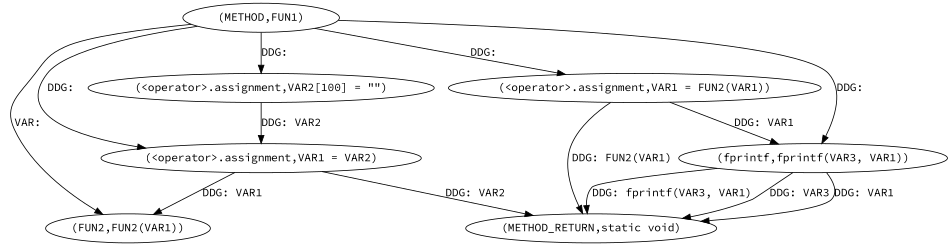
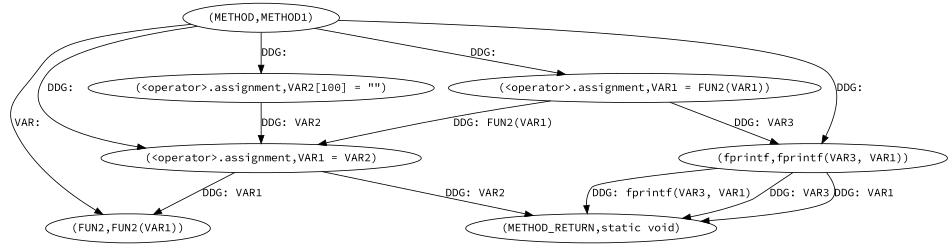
  digraph {
    fontname="Source Code Pro"
    node [fontname="Source Code Pro"]
    edge [fontname="Source Code Pro"]
-   n1 [label="(METHOD,FUN1)"]
+   n1 [label="(METHOD,METHOD1)"]
    n2 [label="(<operator>.assignment,VAR2[100] = \"\")"]
    n3 [label="(<operator>.assignment,VAR1 = VAR2)"]
    n4 [label="(<operator>.assignment,VAR1 = FUN2(VAR1))"]
    n5 [label="(FUN2,FUN2(VAR1))"]
    n6 [label="(fprintf,fprintf(VAR3, VAR1))"]
    n7 [label="(METHOD_RETURN,static void)"]
    n1 -> n2 [label="DDG: "]
    n1 -> n3 [label="DDG: "]
    n1 -> n4 [label="DDG: "]
    n1 -> n5 [label="VAR: "]
    n1 -> n6 [label="DDG: "]
    n2 -> n3 [label="DDG: VAR2"]
    n3 -> n5 [label="DDG: VAR1"]
    n3 -> n7 [label="DDG: VAR2"]
-   n4 -> n6 [label="DDG: VAR1"]
-   n4 -> n7 [label="DDG: FUN2(VAR1)"]
+   n4 -> n6 [label="DDG: VAR3"]
+   n4 -> n3 [label="DDG: FUN2(VAR1)"]
    n6 -> n7 [label="DDG: fprintf(VAR3, VAR1)"]
    n6 -> n7 [label="DDG: VAR3"]
    n6 -> n7 [label="DDG: VAR1"]
  }
